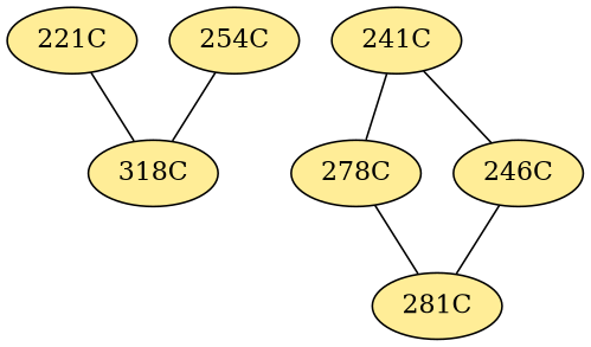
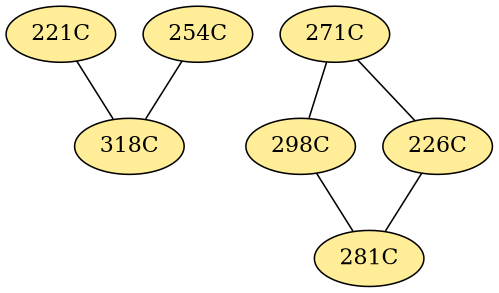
  graph {
    node [fillcolor="#FFED97" style=radial]
    edge [penwidth=1]
    n1 [label="318C"]
    "221C"
    "254C"
-   "241C"
-   "278C"
-   "246C"
+   "241C" [label="271C"]
+   "278C" [label="298C"]
+   "246C" [label="226C"]
    "281C"
    "221C" -- n1
    "254C" -- n1
    "241C" -- "278C"
    "241C" -- "246C"
    "278C" -- "281C"
    "246C" -- "281C"
  }
